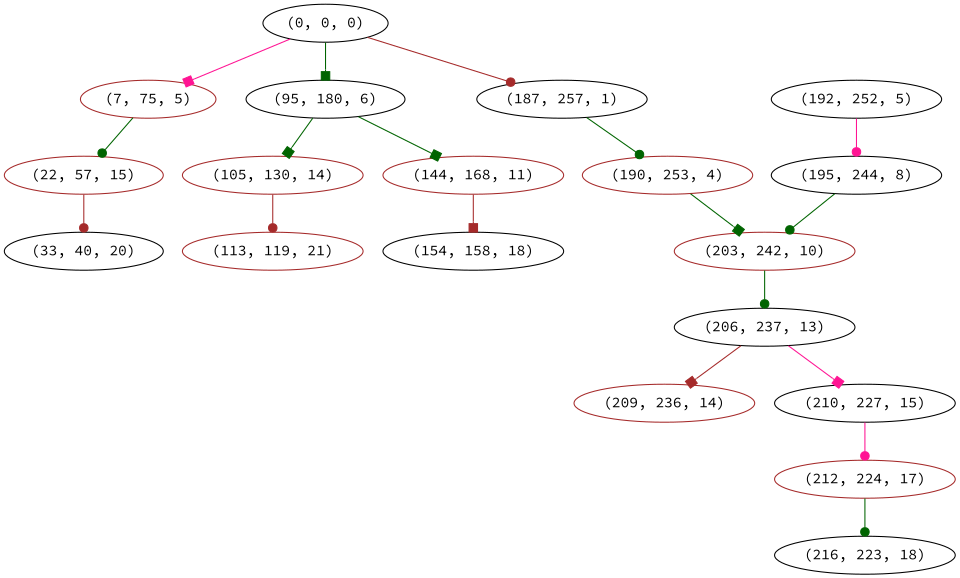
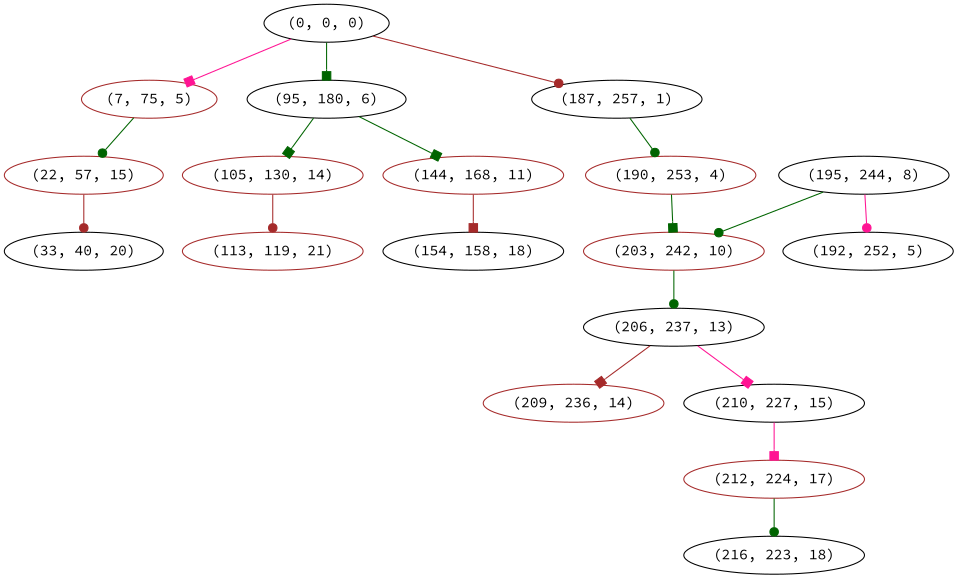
  digraph {
    fontname="Source Code Pro"
    node [color=black fontname="Source Code Pro"]
    edge [arrowhead=dot color=darkgreen fontname="Source Code Pro"]
    "(7, 75, 5)" [color=brown]
    "(0, 0, 0)"
    "(95, 180, 6)"
    "(187, 257, 1)"
    n5 [color=brown label="(22, 57, 15)"]
    "(105, 130, 14)" [color=brown]
    "(144, 168, 11)" [color=brown]
    "(190, 253, 4)" [color=brown]
    "(33, 40, 20)"
    "(113, 119, 21)" [color=brown]
    "(154, 158, 18)"
    "(203, 242, 10)" [color=brown]
    "(192, 252, 5)"
    "(195, 244, 8)"
    "(206, 237, 13)"
    "(209, 236, 14)" [color=brown]
    "(210, 227, 15)"
    "(212, 224, 17)" [color=brown]
    "(216, 223, 18)"
    "(7, 75, 5)" -> n5
    "(0, 0, 0)" -> "(7, 75, 5)" [arrowhead=box color=deeppink]
    "(0, 0, 0)" -> "(95, 180, 6)" [arrowhead=box]
    "(0, 0, 0)" -> "(187, 257, 1)" [color=brown]
    "(95, 180, 6)" -> "(105, 130, 14)" [arrowhead=box]
    "(95, 180, 6)" -> "(144, 168, 11)" [arrowhead=box]
    "(187, 257, 1)" -> "(190, 253, 4)"
    n5 -> "(33, 40, 20)" [color=brown]
    "(105, 130, 14)" -> "(113, 119, 21)" [color=brown]
    "(144, 168, 11)" -> "(154, 158, 18)" [arrowhead=box color=brown]
    "(190, 253, 4)" -> "(203, 242, 10)" [arrowhead=box]
    "(203, 242, 10)" -> "(206, 237, 13)"
-   "(192, 252, 5)" -> "(195, 244, 8)" [color=deeppink]
+   "(195, 244, 8)" -> "(192, 252, 5)" [color=deeppink]
    "(195, 244, 8)" -> "(203, 242, 10)"
    "(206, 237, 13)" -> "(209, 236, 14)" [arrowhead=box color=brown]
    "(206, 237, 13)" -> "(210, 227, 15)" [arrowhead=box color=deeppink]
-   "(210, 227, 15)" -> "(212, 224, 17)" [color=deeppink]
+   "(210, 227, 15)" -> "(212, 224, 17)" [arrowhead=box color=deeppink]
    "(212, 224, 17)" -> "(216, 223, 18)"
  }
